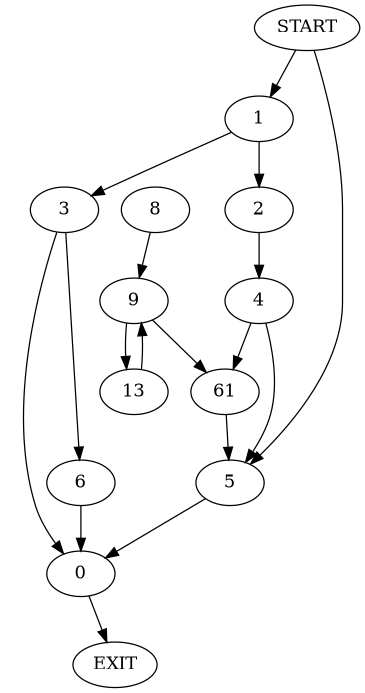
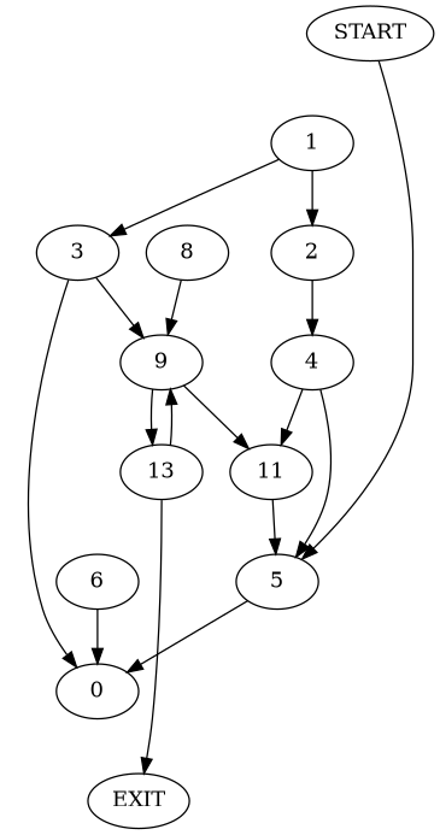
  digraph {
    n1 [label=START]
    1
    5
    2
    3
    n6 [label=EXIT]
    4
    6
    n9 [label=0]
-   11 [label=61]
+   11
    8
    9
    n13 [label=13]
-   n1 -> 1
    n1 -> 5
    1 -> 2
    1 -> 3
    5 -> n9
    2 -> 4
-   3 -> 6
+   3 -> 9
    3 -> n9
    4 -> 5
    4 -> 11
    6 -> n9
-   n9 -> n6
+   n13 -> n6
    11 -> 5
    8 -> 9
    9 -> 11
    9 -> n13
    n13 -> 9
  }
